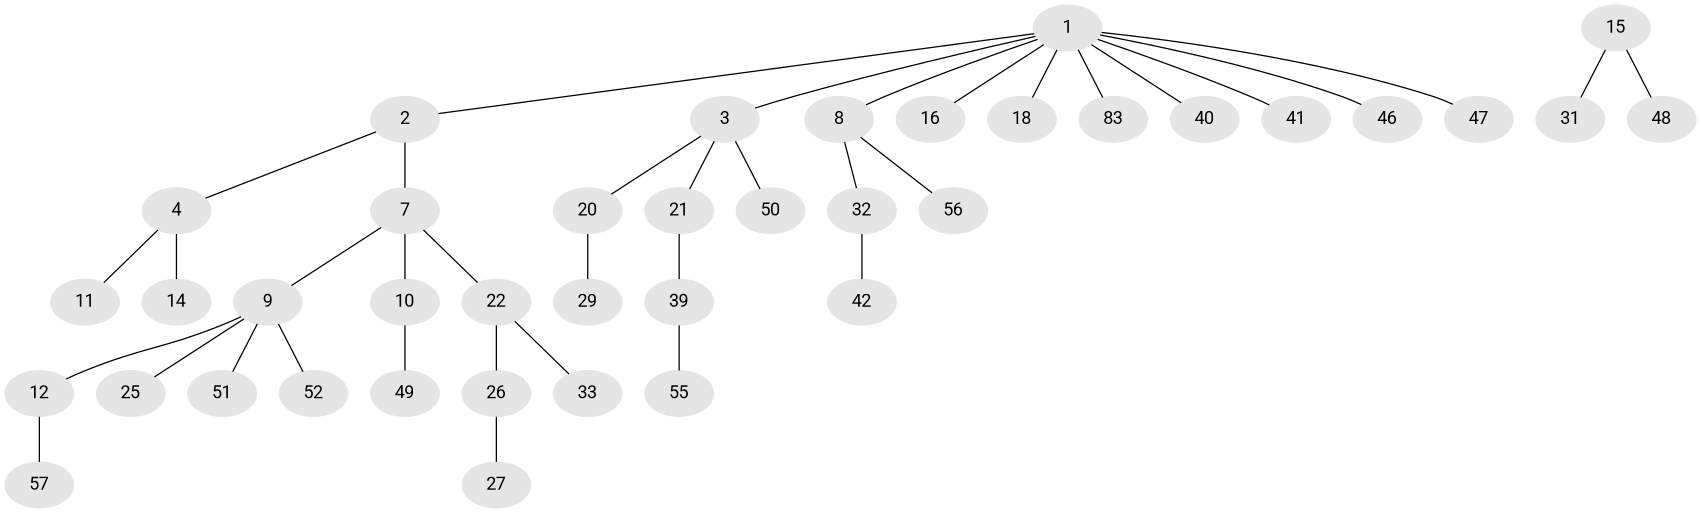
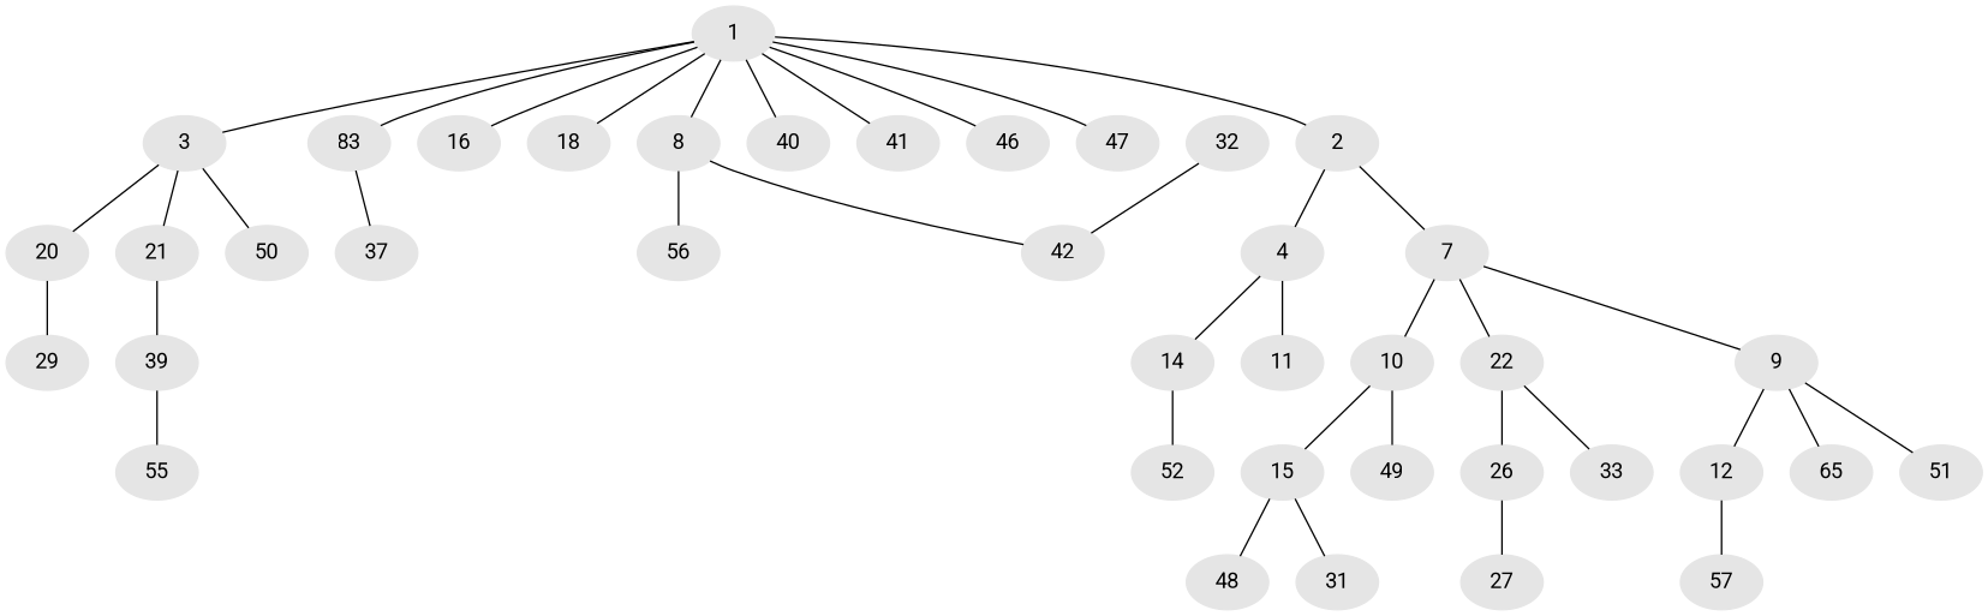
  graph {
    fontname=Roboto
    node [color=gray90 fontname=Roboto style=filled]
    edge [fontname=Roboto]
    1 [super="+5"]
    2
    3 [super="+6"]
    8 [super="+34"]
    16
    18
    n7 [label=83 super="+35"]
    40
    41
    46
    47
    4 [super="+54"]
    7 [super="+28"]
    20
    21
    50
    32
    56 [super="+58"]
+   37
    11
    14
    9 [super="+13"]
    10 [super="+17"]
    22 [super="+24"]
    29 [super="+36"]
    39 [super="+44"]
    12 [super="+45"]
-   25
+   25 [label=65]
    51
    52
    15 [super="+19"]
    49
    26 [super="+38"]
    33
    42 [super="+53"]
    57
    31
    48
    55
    27 [super="+43"]
    1 -- 2
    1 -- 3
    1 -- 8
    1 -- 16
    1 -- 18
    1 -- n7
    1 -- 40
    1 -- 41
    1 -- 46
    1 -- 47
    2 -- 4
    2 -- 7
    3 -- 20
    3 -- 21
    3 -- 50
-   8 -- 32
+   8 -- 42
    8 -- 56
+   n7 -- 37
    4 -- 11
    4 -- 14
    7 -- 9
    7 -- 10
    7 -- 22
    20 -- 29
    21 -- 39
    32 -- 42
    9 -- 12
    9 -- 25
    9 -- 51
-   9 -- 52
+   14 -- 52
+   10 -- 15
    10 -- 49
    22 -- 26
    22 -- 33
    39 -- 55
    12 -- 57
    15 -- 31
    15 -- 48
    26 -- 27
  }
